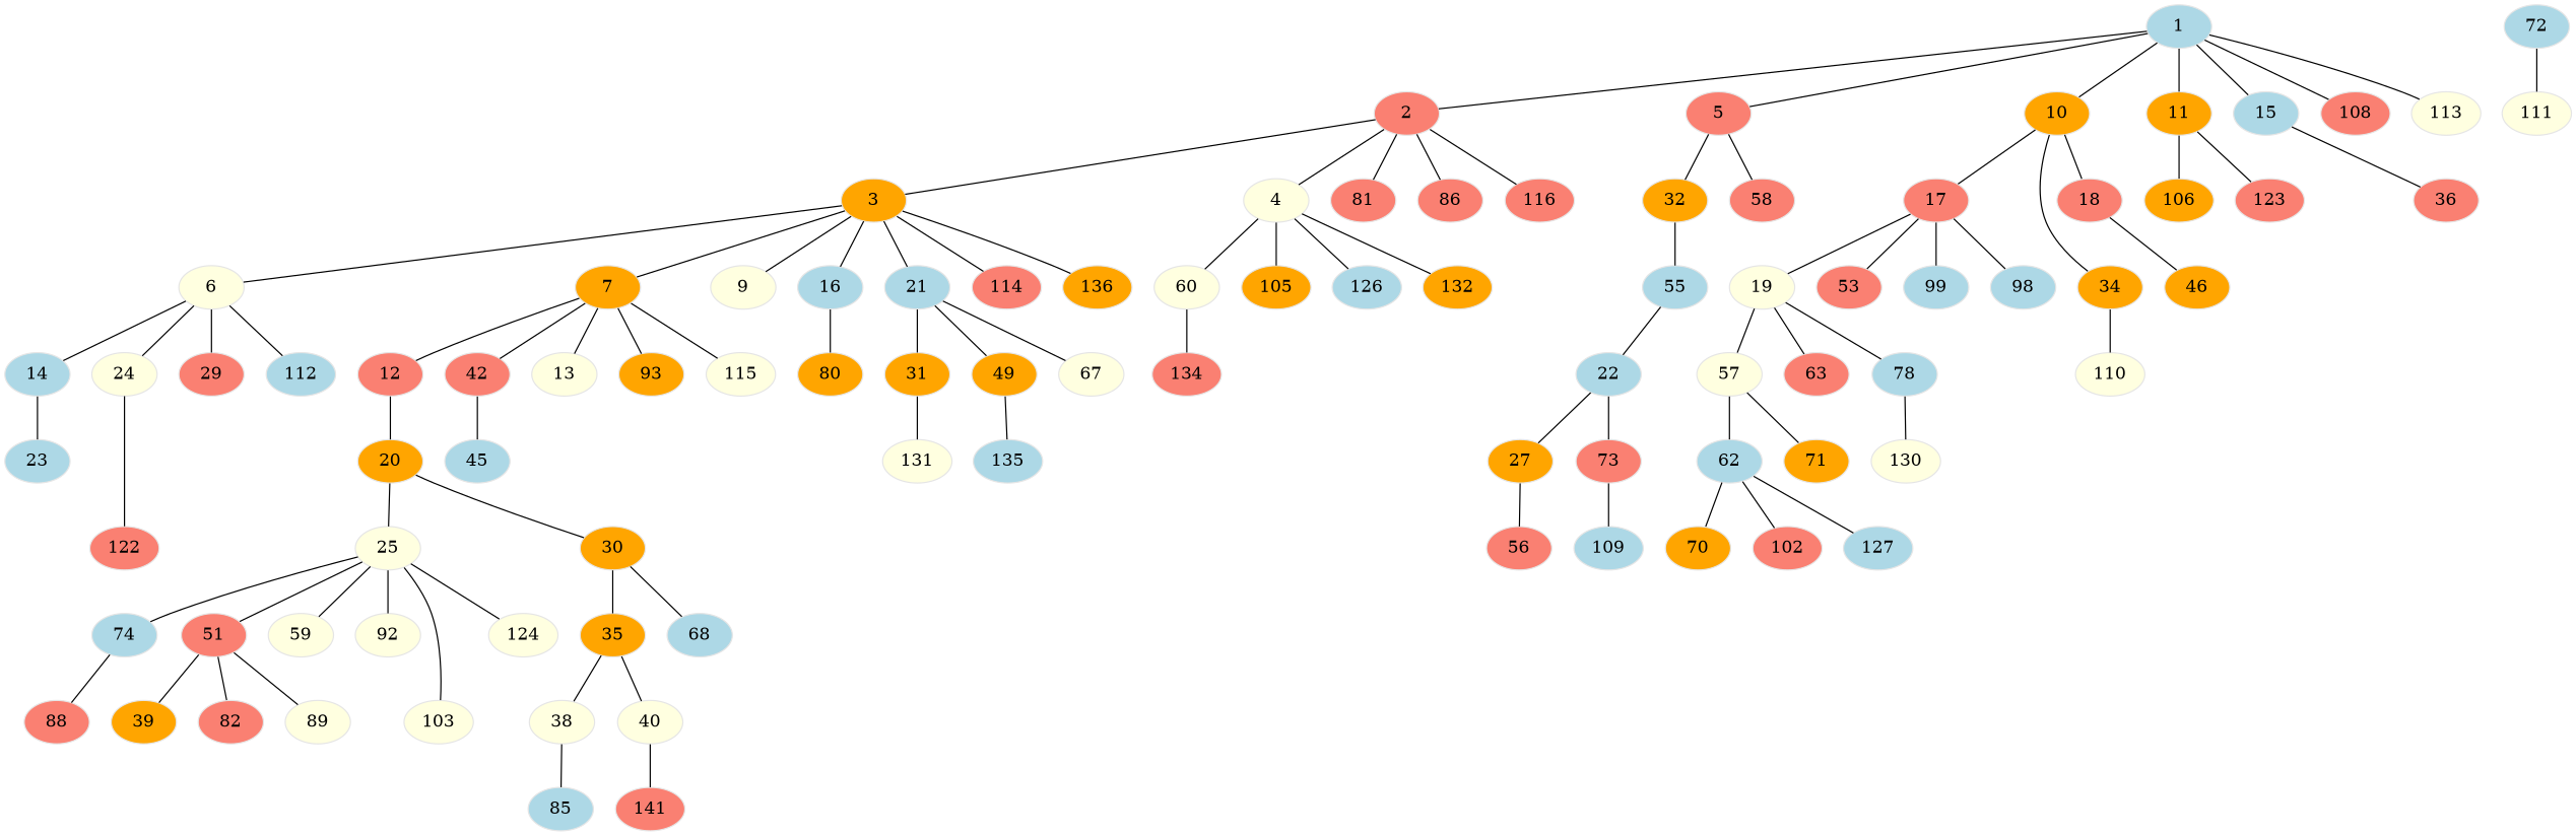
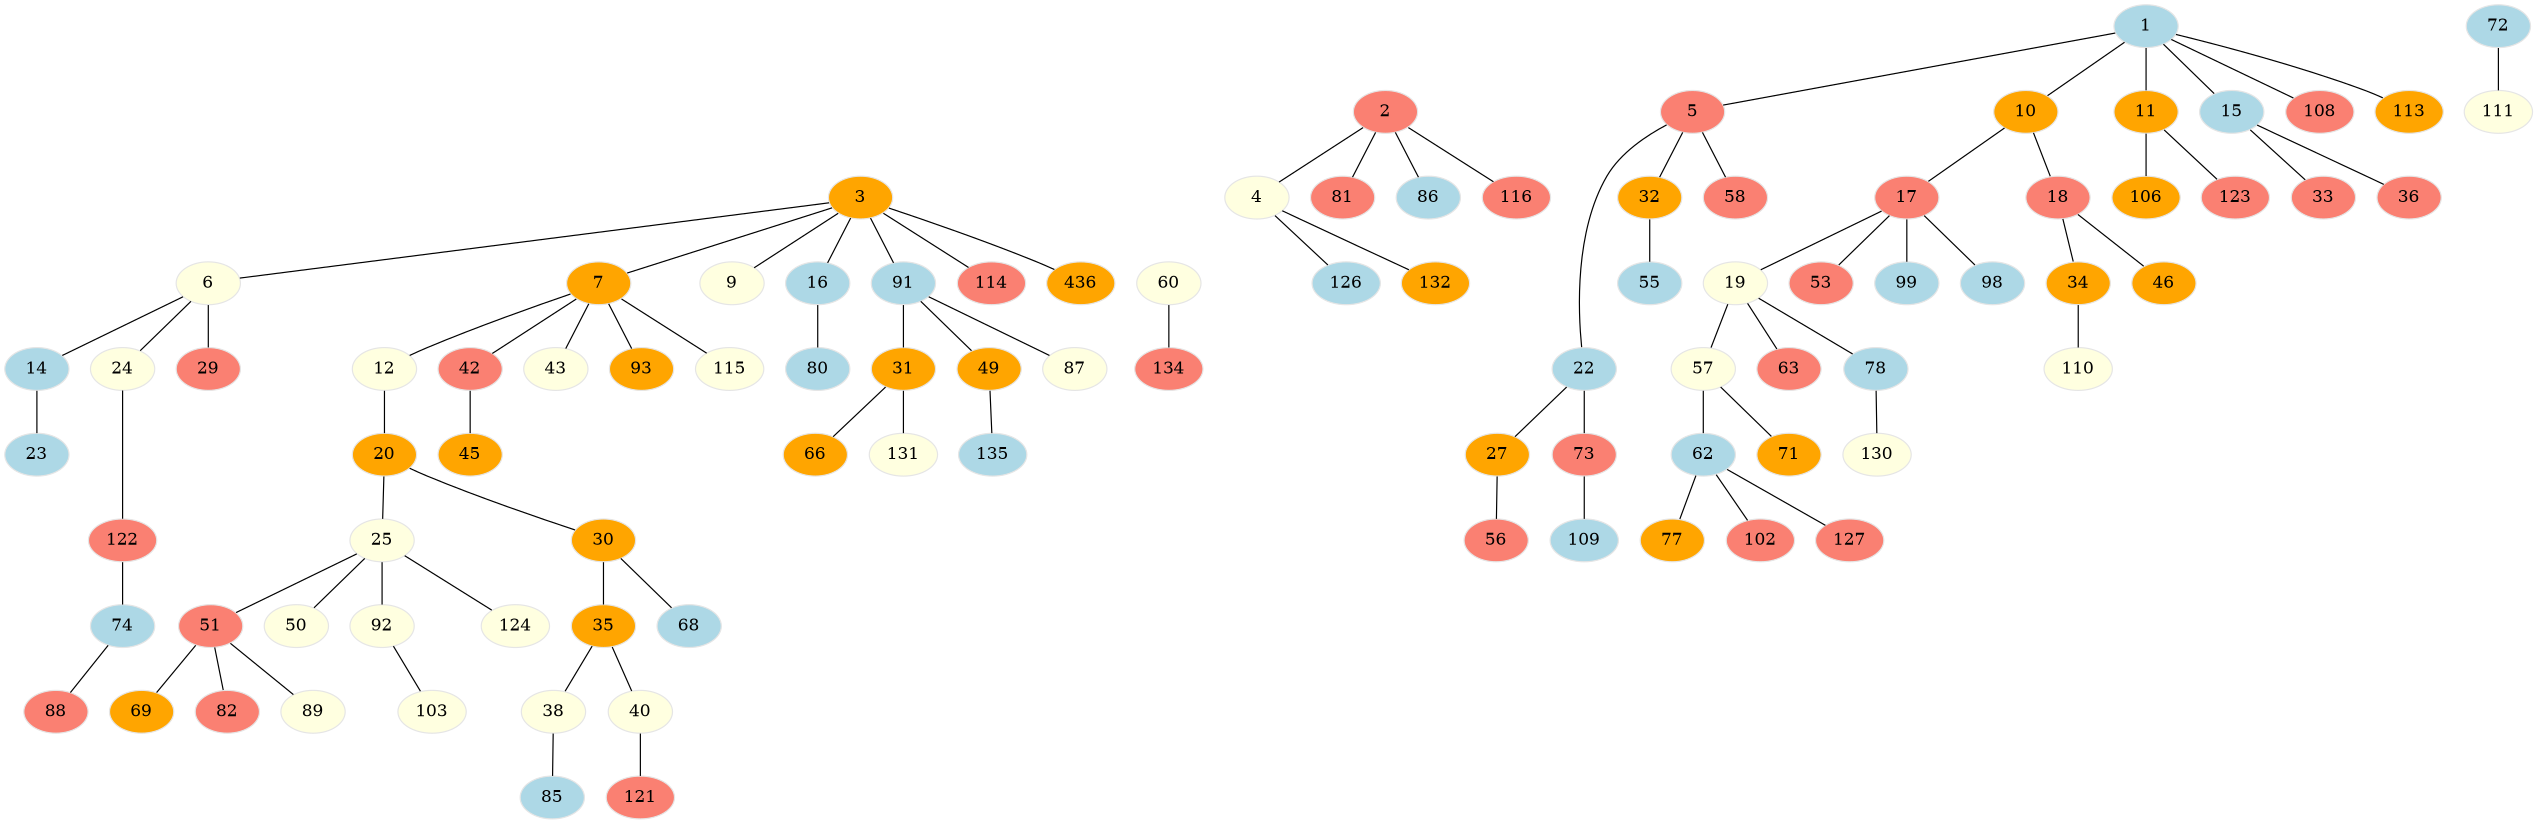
  graph {
    node [color=gray90 fillcolor=salmon style=filled]
    1 [fillcolor=lightblue super="+8"]
    2 [super="+26"]
    5 [super="+79"]
    10 [fillcolor=orange super="+118"]
    11 [fillcolor=orange super="+139"]
    15 [fillcolor=lightblue super="+47"]
    108
-   113 [fillcolor=lightyellow]
+   113 [fillcolor=orange]
    3 [fillcolor=orange super="+44"]
    4 [fillcolor=lightyellow super="+13"]
    81 [super="+91"]
-   86
+   86 [fillcolor=lightblue]
    116
    22 [fillcolor=lightblue super="+65"]
    32 [fillcolor=orange super="+76"]
    58
    17 [super="+41"]
    18 [super="+37"]
    34 [fillcolor=orange super="+84"]
    106 [fillcolor=orange super="+120"]
    123
+   33
    36
    6 [fillcolor=lightyellow]
    7 [fillcolor=orange super="+28"]
    9 [fillcolor=lightyellow]
    16 [fillcolor=lightblue]
-   21 [fillcolor=lightblue super="+129"]
+   21 [fillcolor=lightblue super="+129" label=91]
    114
-   136 [fillcolor=orange]
+   136 [fillcolor=orange label=436]
    60 [fillcolor=lightyellow]
-   105 [fillcolor=orange]
    126 [fillcolor=lightblue]
    132 [fillcolor=orange]
    14 [fillcolor=lightblue]
    24 [fillcolor=lightyellow super="+50"]
    29 [super="+75"]
-   112 [fillcolor=lightblue]
-   12
+   12 [fillcolor=lightyellow]
    42
-   43 [fillcolor=lightyellow super="+125" label=13]
+   43 [fillcolor=lightyellow super="+125"]
    93 [fillcolor=orange super="+101"]
    115 [fillcolor=lightyellow]
-   80 [fillcolor=orange]
+   80 [fillcolor=lightblue]
    31 [fillcolor=orange]
    49 [fillcolor=orange super="+104"]
-   87 [fillcolor=lightyellow label=67]
+   87 [fillcolor=lightyellow]
    134 [super="+138"]
    27 [fillcolor=orange]
    73 [super="+90"]
    55 [fillcolor=lightblue]
    23 [fillcolor=lightblue super="+39"]
    122
    20 [fillcolor=orange]
-   45 [fillcolor=lightblue super="+137"]
+   45 [fillcolor=orange super="+137"]
    19 [fillcolor=lightyellow super="+52"]
    53
    n58 [fillcolor=lightblue label=99]
    98 [fillcolor=lightblue]
    46 [fillcolor=orange super="+48"]
    110 [fillcolor=lightyellow]
    25 [fillcolor=lightyellow super="+54"]
    30 [fillcolor=orange super="+64"]
    57 [fillcolor=lightyellow super="+61"]
    63 [super="+94"]
    78 [fillcolor=lightblue super="+133"]
    62 [fillcolor=lightblue super="+95"]
    71 [fillcolor=orange]
    130 [fillcolor=lightyellow]
    51 [super="+83"]
-   59 [fillcolor=lightyellow]
+   59 [fillcolor=lightyellow label=50]
    74 [fillcolor=lightblue]
    92 [fillcolor=lightyellow]
    103 [fillcolor=lightyellow]
    124 [fillcolor=lightyellow]
    35 [fillcolor=orange]
    68 [fillcolor=lightblue]
+   66 [fillcolor=orange super="+96"]
    131 [fillcolor=lightyellow]
    135 [fillcolor=lightblue]
    56 [super="+77"]
    109 [fillcolor=lightblue]
-   69 [fillcolor=orange super="+117" label=39]
+   69 [fillcolor=orange super="+117"]
    82
    89 [fillcolor=lightyellow super="+99"]
    88
    38 [fillcolor=lightyellow super="+107"]
    40 [fillcolor=lightyellow super="+67"]
    85 [fillcolor=lightblue super="+100"]
-   121 [label=141]
-   70 [fillcolor=orange super="+119"]
+   121
+   70 [fillcolor=orange super="+119" label=77]
    102
-   127 [fillcolor=lightblue]
+   127
    72 [fillcolor=lightblue super="+128"]
    111 [fillcolor=lightyellow]
-   1 -- 2
    1 -- 5
    1 -- 10
    1 -- 11
    1 -- 15
    1 -- 108
    1 -- 113
-   2 -- 3
    2 -- 4
    2 -- 81
    2 -- 86
    2 -- 116
-   55 -- 22
+   5 -- 22
    5 -- 32
    5 -- 58
    10 -- 17
    10 -- 18
-   10 -- 34
+   18 -- 34
    11 -- 106
    11 -- 123
+   15 -- 33
    15 -- 36
    3 -- 6
    3 -- 7
    3 -- 9
    3 -- 16
    3 -- 21
    3 -- 114
    3 -- 136
-   4 -- 60
-   4 -- 105
    4 -- 126
    4 -- 132
    22 -- 27
    22 -- 73
    32 -- 55
    17 -- 19
    17 -- 53
    17 -- n58
    17 -- 98
    18 -- 46
    34 -- 110
    6 -- 14
    6 -- 24
    6 -- 29
-   6 -- 112
    7 -- 12
    7 -- 42
    7 -- 43
    7 -- 93
    7 -- 115
    16 -- 80
    21 -- 31
    21 -- 49
    21 -- 87
    60 -- 134
    14 -- 23
    24 -- 122
    12 -- 20
    42 -- 45
+   31 -- 66
    31 -- 131
    49 -- 135
    27 -- 56
    73 -- 109
    20 -- 25
    20 -- 30
    19 -- 57
    19 -- 63
    19 -- 78
    25 -- 51
    25 -- 59
-   25 -- 74
+   122 -- 74
    25 -- 92
-   25 -- 103
+   92 -- 103
    25 -- 124
    30 -- 35
    30 -- 68
    57 -- 62
    57 -- 71
    78 -- 130
    62 -- 70
    62 -- 102
    62 -- 127
    51 -- 69
    51 -- 82
    51 -- 89
    74 -- 88
    35 -- 38
    35 -- 40
    38 -- 85
    40 -- 121
    72 -- 111
  }
